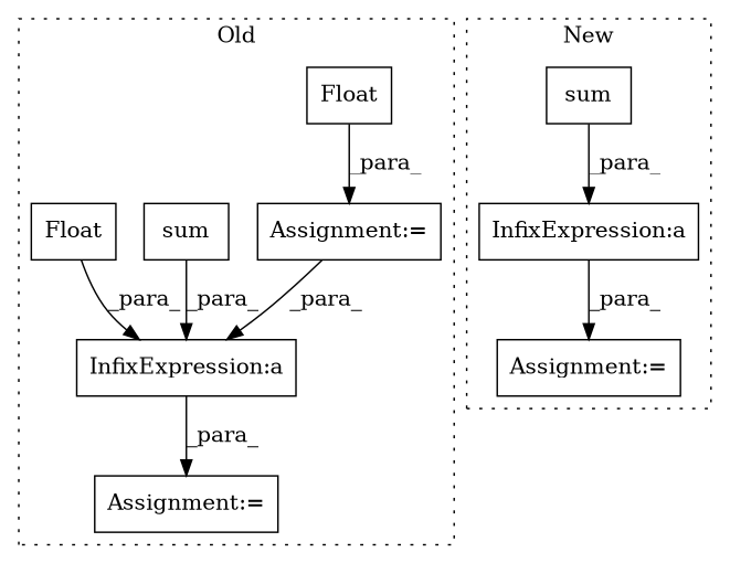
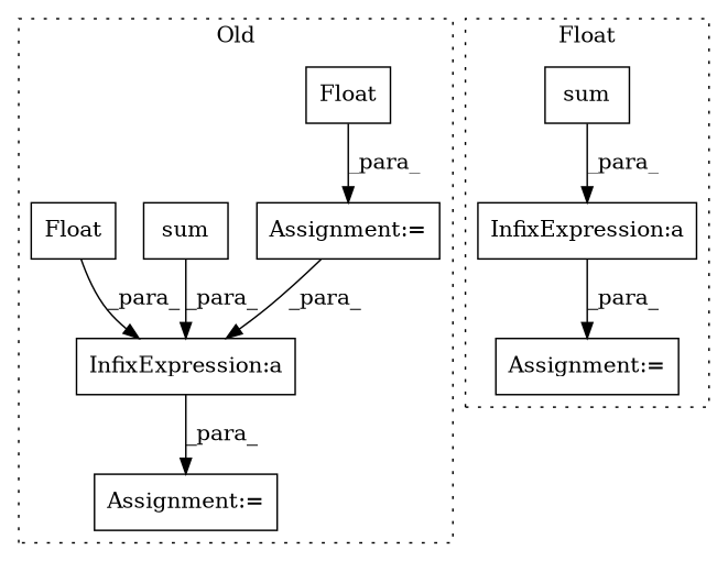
  digraph {
    node [a=32 l=1 shape=box]
    n1 [l=7 label=Float s=798]
    n2 [a=27 l=3 label="InfixExpression:a" s=830]
    n3 [a=7 label="Assignment:=" s=816]
    n4 [a=7 label="Assignment:=" s=782]
    n5 [l=5 label=sum s=849]
    n6 [l="6,1" label=Float s="857,878"]
    n7 [l=5 label=sum s=543]
    n8 [a=7 label="Assignment:=" s=529]
    n9 [a=27 l=3 label="InfixExpression:a" s=535]
    subgraph cluster_1 {
      label=Old
      style=dotted
      n1
      n2
      n3
      n4
      n5
      n6
    }
    subgraph cluster_2 {
-     label=New
+     label=Float
      style=dotted
      n7
      n8
      n9
    }
    n1 -> n4 [label=_para_]
    n2 -> n3 [label=_para_]
    n4 -> n2 [label=_para_]
    n5 -> n2 [label=_para_]
    n6 -> n2 [label=_para_]
    n7 -> n9 [label=_para_]
    n9 -> n8 [label=_para_]
  }
